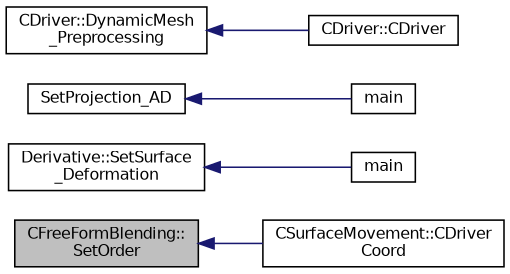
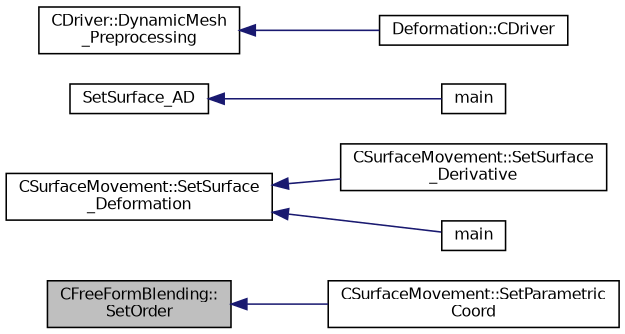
  digraph {
    rankdir=LR
    node [color=black fillcolor=white fontname=Helvetica fontsize=10 shape=record style=filled]
    edge [color=midnightblue dir=back fontname=Helvetica fontsize=10 labelfontname=Helvetica labelfontsize=10 style=solid]
    n1 [fillcolor=grey75 fontcolor=black height=0.2 label="CFreeFormBlending::\lSetOrder" width=0.4]
-   n2 [height=0.2 label="CSurfaceMovement::CDriver\lCoord" width=0.4]
-   n3 [height=0.2 label="Derivative::SetSurface\l_Deformation" width=0.4]
+   n2 [height=0.2 label="CSurfaceMovement::SetParametric\lCoord" width=0.4]
+   n3 [height=0.2 label="CSurfaceMovement::SetSurface\l_Deformation" width=0.4]
+   n4 [height=0.2 label="CSurfaceMovement::SetSurface\l_Derivative" width=0.4]
    n5 [height=0.2 label=main width=0.4]
-   n6 [height=0.2 label=SetProjection_AD width=0.4]
+   n6 [height=0.2 label=SetSurface_AD width=0.4]
    n7 [height=0.2 label=main width=0.4]
    n8 [height=0.2 label="CDriver::DynamicMesh\l_Preprocessing" width=0.4]
-   n9 [height=0.2 label="CDriver::CDriver" width=0.4]
+   n9 [height=0.2 label="Deformation::CDriver" width=0.4]
    n1 -> n2
+   n3 -> n4
    n3 -> n5
    n6 -> n7
    n8 -> n9
  }
